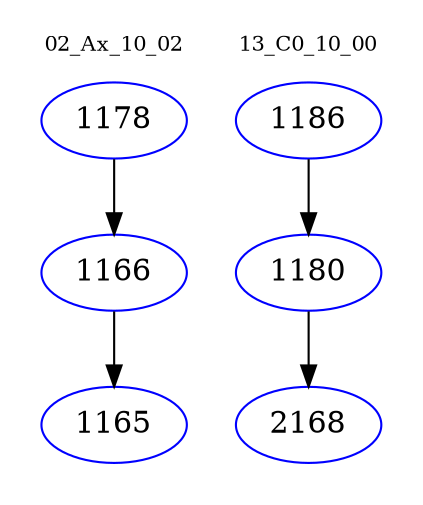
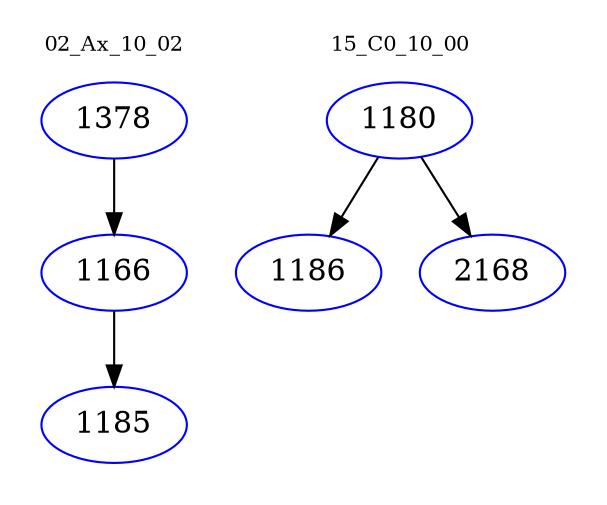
  digraph {
    node [color=blue]
    edge [color=black]
    n1 [label=1166]
-   n2 [label=1165]
-   n3 [label=1178]
+   n2 [label=1185]
+   n3 [label=1378]
    n4 [label=1180]
    n5 [label=1186]
    n6 [label=2168]
    subgraph cluster_1 {
      color=white
      fontsize=10
      label="02_Ax_10_02"
      n1
      n2
      n3
    }
    subgraph cluster_2 {
      color=white
      fontsize=10
-     label="13_C0_10_00"
+     label="15_C0_10_00"
      n4
      n5
      n6
    }
    n1 -> n2
    n3 -> n1
-   n5 -> n4
+   n4 -> n5
    n4 -> n6
  }
